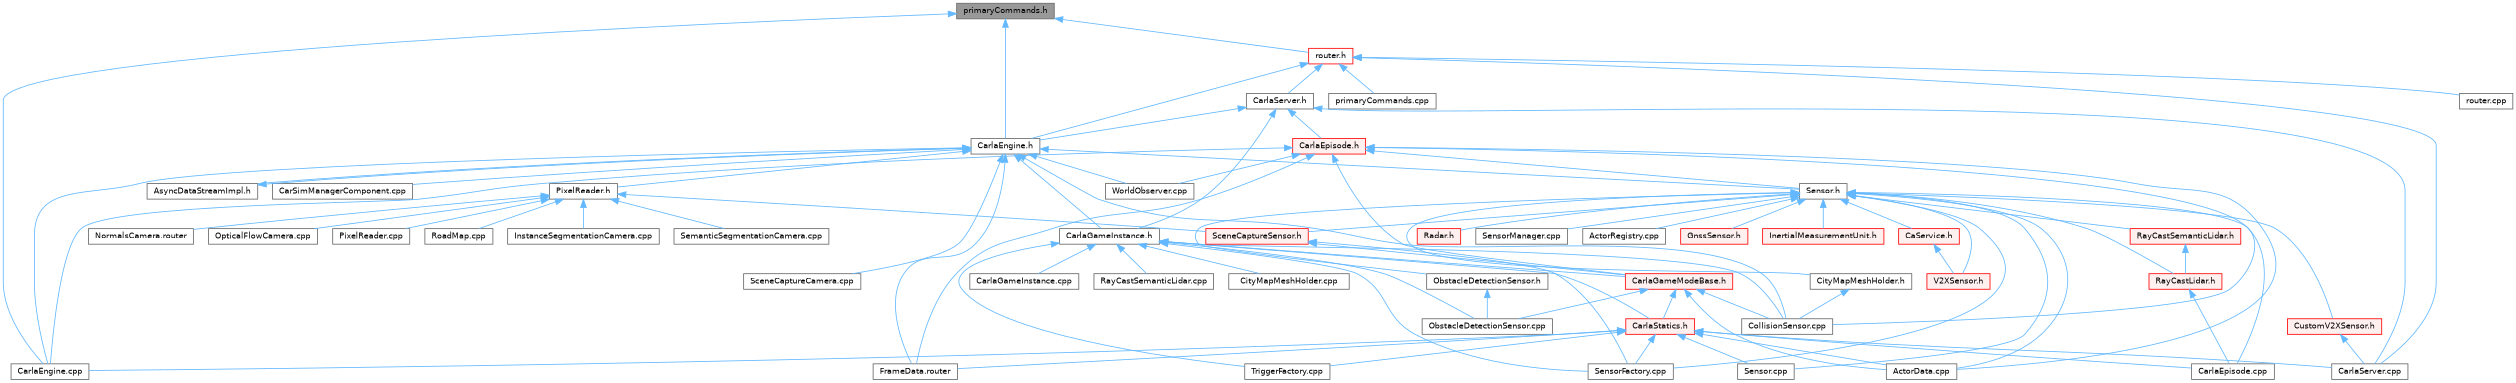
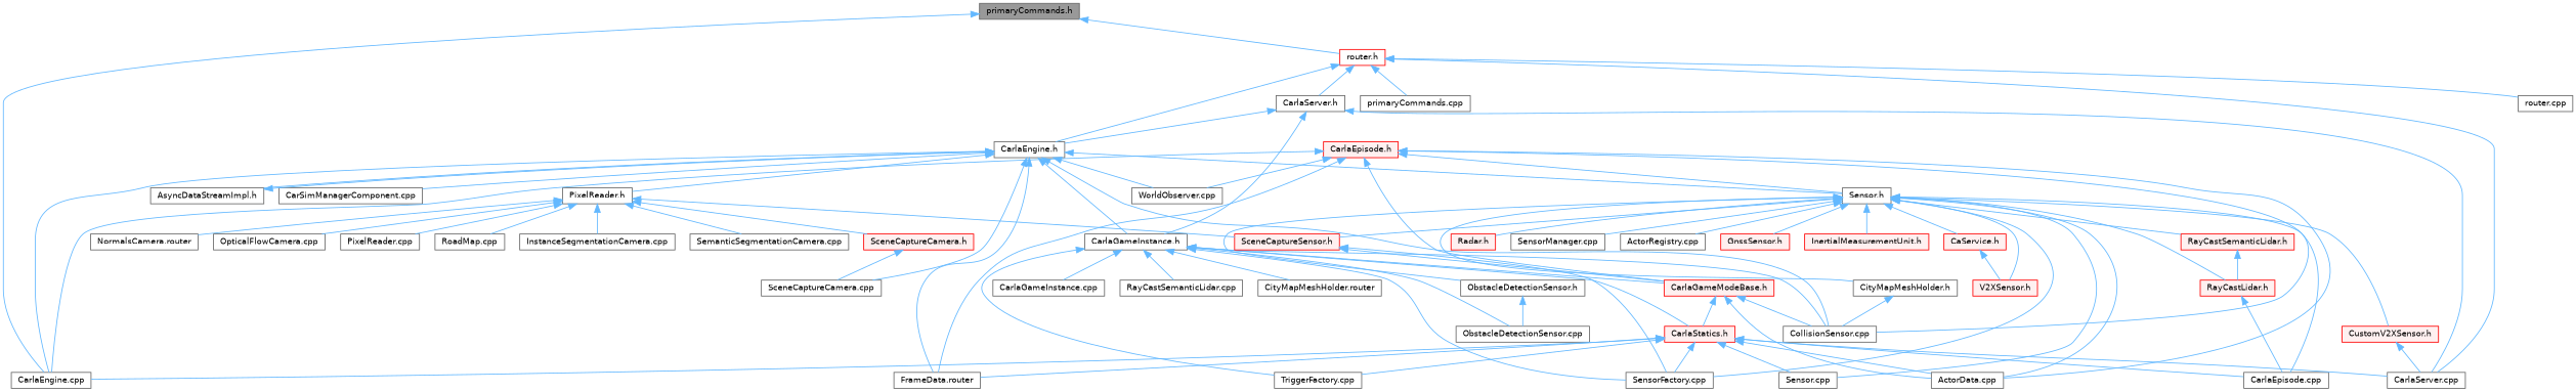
  digraph {
    node [color=grey40 fillcolor=white fontname=Helvetica fontsize=10 shape=box style=filled]
    edge [color=steelblue1 dir=back fontname=Helvetica fontsize=10 labelfontname=Helvetica labelfontsize=10 style=solid]
    n1 [color=gray40 fillcolor=grey60 fontcolor=black height=0.2 label="primaryCommands.h" width=0.4]
    n2 [height=0.2 label="CarlaEngine.cpp" width=0.4]
    n3 [height=0.2 label="CarlaEngine.h" width=0.4]
    n4 [color=red height=0.2 label="router.h" width=0.4]
    n5 [height=0.2 label="AsyncDataStreamImpl.h" width=0.4]
    n6 [height=0.2 label="CarSimManagerComponent.cpp" width=0.4]
    n7 [height=0.2 label="CarlaGameInstance.h" width=0.4]
    n8 [height=0.2 label="FrameData.router" width=0.4]
    n9 [height=0.2 label="CollisionSensor.cpp" width=0.4]
    n10 [height=0.2 label="PixelReader.h" width=0.4]
    n11 [height=0.2 label="SceneCaptureCamera.cpp" width=0.4]
    n12 [height=0.2 label="Sensor.h" width=0.4]
    n13 [height=0.2 label="WorldObserver.cpp" width=0.4]
    n14 [height=0.2 label="primaryCommands.cpp" width=0.4]
    n15 [height=0.2 label="CarlaServer.cpp" width=0.4]
    n16 [height=0.2 label="CarlaServer.h" width=0.4]
    n17 [height=0.2 label="router.cpp" width=0.4]
    n18 [height=0.2 label="CarlaGameInstance.cpp" width=0.4]
    n19 [color=red fillcolor="#FFF0F0" height=0.2 label="CarlaGameModeBase.h" width=0.4]
    n20 [color=red fillcolor="#FFF0F0" height=0.2 label="CarlaStatics.h" width=0.4]
    n21 [height=0.2 label="SensorFactory.cpp" width=0.4]
    n22 [height=0.2 label="TriggerFactory.cpp" width=0.4]
    n23 [height=0.2 label="ObstacleDetectionSensor.cpp" width=0.4]
    n24 [height=0.2 label="RayCastSemanticLidar.cpp" width=0.4]
-   n25 [height=0.2 label="CityMapMeshHolder.cpp" width=0.4]
+   n25 [height=0.2 label="CityMapMeshHolder.router" width=0.4]
    n26 [height=0.2 label="InstanceSegmentationCamera.cpp" width=0.4]
    n27 [height=0.2 label="NormalsCamera.router" width=0.4]
    n28 [height=0.2 label="OpticalFlowCamera.cpp" width=0.4]
    n29 [height=0.2 label="PixelReader.cpp" width=0.4]
    n30 [height=0.2 label="RoadMap.cpp" width=0.4]
+   n31 [color=red fillcolor="#FFF0F0" height=0.2 label="SceneCaptureCamera.h" width=0.4]
    n32 [color=red fillcolor="#FFF0F0" height=0.2 label="SceneCaptureSensor.h" width=0.4]
    n33 [height=0.2 label="SemanticSegmentationCamera.cpp" width=0.4]
    n34 [height=0.2 label="ActorData.cpp" width=0.4]
    n35 [height=0.2 label="CarlaEpisode.cpp" width=0.4]
    n36 [height=0.2 label="Sensor.cpp" width=0.4]
    n37 [height=0.2 label="ActorRegistry.cpp" width=0.4]
    n38 [color=red fillcolor="#FFF0F0" height=0.2 label="CaService.h" width=0.4]
    n39 [color=red fillcolor="#FFF0F0" height=0.2 label="V2XSensor.h" width=0.4]
    n40 [height=0.2 label="CityMapMeshHolder.h" width=0.4]
    n41 [color=red fillcolor="#FFF0F0" height=0.2 label="CustomV2XSensor.h" width=0.4]
    n42 [color=red fillcolor="#FFF0F0" height=0.2 label="GnssSensor.h" width=0.4]
    n43 [color=red fillcolor="#FFF0F0" height=0.2 label="InertialMeasurementUnit.h" width=0.4]
    n44 [height=0.2 label="ObstacleDetectionSensor.h" width=0.4]
    n45 [color=red fillcolor="#FFF0F0" height=0.2 label="Radar.h" width=0.4]
    n46 [color=red fillcolor="#FFF0F0" height=0.2 label="RayCastLidar.h" width=0.4]
    n47 [color=red fillcolor="#FFF0F0" height=0.2 label="RayCastSemanticLidar.h" width=0.4]
    n48 [height=0.2 label="SensorManager.cpp" width=0.4]
    n49 [color=red fillcolor="#FFF0F0" height=0.2 label="CarlaEpisode.h" width=0.4]
    n1 -> n2
-   n1 -> n3
    n1 -> n4
    n3 -> n2
    n3 -> n5
    n3 -> n6
    n3 -> n7
    n3 -> n8
    n3 -> n9
    n3 -> n10
    n3 -> n11
    n3 -> n12
    n3 -> n13
    n4 -> n3
    n4 -> n14
    n4 -> n15
    n4 -> n16
    n4 -> n17
    n5 -> n3
    n7 -> n9
    n7 -> n18
    n7 -> n19
    n7 -> n20
    n7 -> n21
    n7 -> n22
    n7 -> n23
    n7 -> n24
    n7 -> n25
    n10 -> n26
    n10 -> n27
    n10 -> n28
    n10 -> n29
    n10 -> n30
+   n10 -> n31
    n10 -> n32
    n10 -> n33
    n12 -> n21
    n12 -> n32
    n12 -> n34
    n12 -> n35
    n12 -> n36
    n12 -> n37
    n12 -> n38
    n12 -> n39
    n12 -> n40
    n12 -> n41
    n12 -> n42
    n12 -> n43
    n12 -> n44
    n12 -> n45
    n12 -> n46
    n12 -> n47
    n12 -> n48
    n16 -> n3
    n16 -> n7
    n16 -> n15
-   n16 -> n49
    n19 -> n9
    n19 -> n20
-   n19 -> n23
    n19 -> n34
    n20 -> n2
    n20 -> n8
    n20 -> n15
    n20 -> n21
    n20 -> n22
    n20 -> n34
    n20 -> n35
    n20 -> n36
+   n31 -> n11
    n32 -> n19
    n32 -> n21
    n38 -> n39
    n40 -> n9
    n41 -> n15
    n44 -> n23
    n46 -> n35
    n47 -> n46
    n49 -> n2
    n49 -> n8
    n49 -> n9
    n49 -> n12
    n49 -> n13
    n49 -> n19
    n49 -> n34
  }
